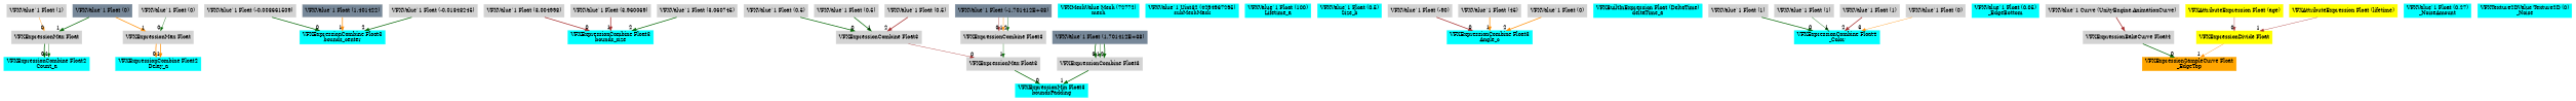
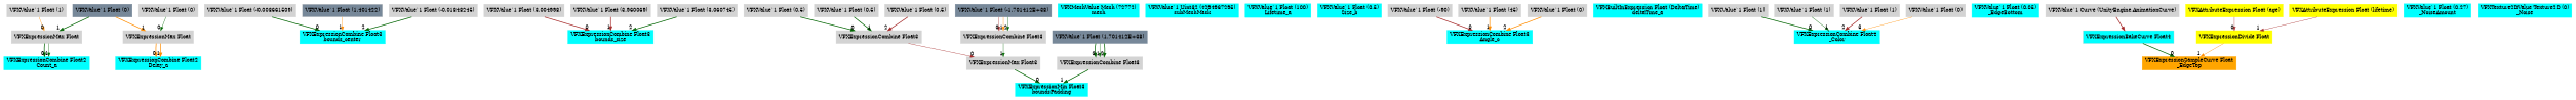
  digraph {
    node [color=lightgray shape=box style=filled]
    edge [color=darkgreen headlabel=0 style=bold]
    n1 [color=cyan label="VFXExpressionCombine Float2\nCount_a"]
    n2 [label="VFXExpressionMax Float"]
    n3 [label="VFXValue`1 Float (1)"]
    n4 [color=lightslategray label="VFXValue`1 Float (0)"]
    n5 [label="VFXExpressionMax Float"]
    n6 [color=cyan label="VFXExpressionCombine Float2\nDelay_a"]
    n7 [label="VFXValue`1 Float (0)"]
    n8 [color=cyan label="VFXExpressionCombine Float3\nbounds_center"]
    n9 [label="VFXValue`1 Float (-0.008661509)"]
    n10 [fillcolor=lightslategray label="VFXValue`1 Float (1.401422)"]
    n11 [label="VFXValue`1 Float (-0.01848245)"]
    n12 [color=cyan label="VFXExpressionCombine Float3\nbounds_size"]
    n13 [label="VFXValue`1 Float (3.004998)"]
    n14 [label="VFXValue`1 Float (3.960069)"]
    n15 [label="VFXValue`1 Float (3.060745)"]
    n16 [color=cyan label="VFXExpressionMin Float3\nboundsPadding"]
    n17 [label="VFXExpressionMax Float3"]
    n18 [label="VFXExpressionCombine Float3"]
    n19 [label="VFXValue`1 Float (0.5)"]
    n20 [label="VFXValue`1 Float (0.5)"]
    n21 [label="VFXValue`1 Float (0.5)"]
    n22 [label="VFXExpressionCombine Float3"]
    n23 [color=lightslategray label="VFXValue`1 Float (-1.701412E+38)"]
    n24 [label="VFXExpressionCombine Float3"]
    n25 [color=lightslategray label="VFXValue`1 Float (1.701412E+38)"]
    n26 [color=cyan label="VFXMeshValue Mesh (72772)\nmesh"]
    n27 [color=cyan label="VFXValue`1 Uint32 (4294967295)\nsubMeshMask"]
    n28 [color=cyan label="VFXValue`1 Float (100)\nLifetime_a"]
    n29 [color=cyan label="VFXValue`1 Float (0.5)\nSize_b"]
    n30 [color=cyan label="VFXExpressionCombine Float3\nAngle_c"]
    n31 [label="VFXValue`1 Float (-90)"]
    n32 [label="VFXValue`1 Float (45)"]
    n33 [label="VFXValue`1 Float (0)"]
    n34 [color=cyan label="VFXBuiltInExpression Float (DeltaTime)\ndeltaTime_a"]
    n35 [color=cyan label="VFXExpressionCombine Float4\n_Color"]
    n36 [label="VFXValue`1 Float (1)"]
    n37 [label="VFXValue`1 Float (1)"]
    n38 [label="VFXValue`1 Float (1)"]
    n39 [label="VFXValue`1 Float (0)"]
    n40 [color=cyan label="VFXValue`1 Float (0.05)\n_EdgeBottom"]
    n41 [color=orange label="VFXExpressionSampleCurve Float\n_EdgeTop"]
-   n42 [label="VFXExpressionBakeCurve Float4"]
+   n42 [label="VFXExpressionBakeCurve Float4" fillcolor=cyan]
    n43 [label="VFXValue`1 Curve (UnityEngine.AnimationCurve)"]
    n44 [color=yellow label="VFXExpressionDivide Float"]
    n45 [color=yellow label="VFXAttributeExpression Float (age)"]
    n46 [color=yellow label="VFXAttributeExpression Float (lifetime)"]
    n47 [color=cyan label="VFXValue`1 Float (0.27)\n_NoiseAmount"]
    n48 [color=cyan label="VFXTexture2DValue Texture2D (0)\n_Noise"]
    n2 -> n1
    n2 -> n1 [headlabel=1 style=solid]
    n3 -> n2 [color=darkorange style=solid]
    n4 -> n2 [headlabel=1]
    n4 -> n5 [color=darkorange headlabel=1]
    n5 -> n6 [color=darkorange]
    n5 -> n6 [color=darkorange headlabel=1]
    n7 -> n5 [style=solid]
    n9 -> n8
-   n10 -> n8 [color=darkorange headlabel=1]
+   n10 -> n8 [color=darkorange headlabel=1 style=solid]
    n11 -> n8 [headlabel=2]
    n13 -> n12 [color=brown]
    n14 -> n12 [color=brown headlabel=1]
    n15 -> n12 [headlabel=2]
    n17 -> n16
    n18 -> n17 [color=brown style=solid]
    n19 -> n18
    n20 -> n18 [headlabel=1]
    n21 -> n18 [color=brown headlabel=2]
    n22 -> n17 [headlabel=1 style=solid]
    n23 -> n22 [color=brown style=solid]
    n23 -> n22 [color=darkorange headlabel=1 style=solid]
    n23 -> n22 [headlabel=2 style=solid]
    n24 -> n16 [headlabel=1]
    n25 -> n24
    n25 -> n24 [headlabel=1 style=solid]
    n25 -> n24 [headlabel=2]
    n31 -> n30 [color=brown]
    n32 -> n30 [color=darkorange headlabel=1]
    n33 -> n30 [color=darkorange headlabel=2]
    n36 -> n35
    n37 -> n35 [headlabel=1 style=solid]
    n38 -> n35 [color=brown headlabel=2]
    n39 -> n35 [color=darkorange headlabel=3 style=solid]
    n42 -> n41
    n43 -> n42 [color=brown headlabel=""]
    n44 -> n41 [color=darkorange headlabel=1 style=solid]
    n45 -> n44 [color=brown style=solid]
    n46 -> n44 [color=brown headlabel=1 style=solid]
  }
